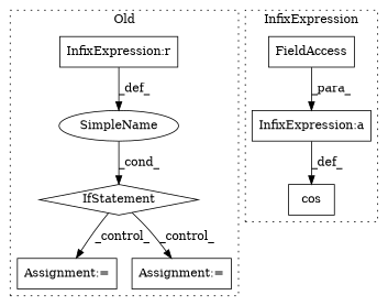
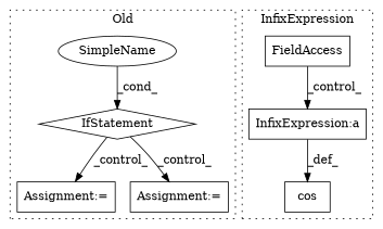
  digraph {
    node [a=7 l=1 shape=box]
    n1 [a=25 l="4,2" label=IfStatement s="6504,6528" shape=diamond]
    n2 [label="Assignment:=" s=6540]
    n3 [a=42 label=SimpleName shape=ellipse l=""]
    n4 [label="Assignment:=" s=6629]
-   n5 [a=27 l=3 label="InfixExpression:r" s=6524]
    n6 [a=32 l="4,1" label=cos s="5003,5012"]
    n7 [a=27 l=3 label="InfixExpression:a" s=4881]
    n8 [a=22 l=7 label=FieldAccess s=4874]
    subgraph cluster_1 {
      label=Old
      style=dotted
      n1
      n2
      n3
      n4
-     n5
    }
    subgraph cluster_2 {
      label=InfixExpression
      style=dotted
      n6
      n7
      n8
    }
    n1 -> n2 [label=_control_]
    n1 -> n4 [label=_control_]
    n3 -> n1 [label=_cond_]
-   n5 -> n3 [label=_def_]
    n7 -> n6 [label=_def_]
-   n8 -> n7 [label=_para_]
+   n8 -> n7 [label=_control_]
  }
